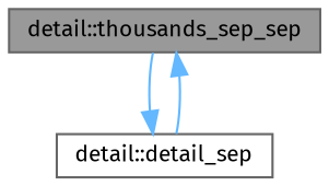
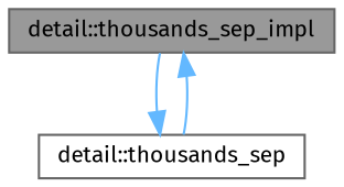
  digraph {
    rankdir=TB
    fontname="Fira Sans"
    node [fontname="Fira Sans" fontsize=10 shape=box style=filled]
    edge [color=steelblue1 fontname="Fira Sans" fontsize=10 labelfontname=Helvetica labelfontsize=10 style=solid]
-   n1 [color=gray40 fillcolor=grey60 fontcolor=black height=0.2 label="detail::thousands_sep_sep" width=0.4]
-   n2 [color=grey40 fillcolor=white height=0.2 label="detail::detail_sep" width=0.4]
+   n1 [color=gray40 fillcolor=grey60 fontcolor=black height=0.2 label="detail::thousands_sep_impl" width=0.4]
+   n2 [color=grey40 fillcolor=white height=0.2 label="detail::thousands_sep" width=0.4]
    n1 -> n2
    n2 -> n1
  }
